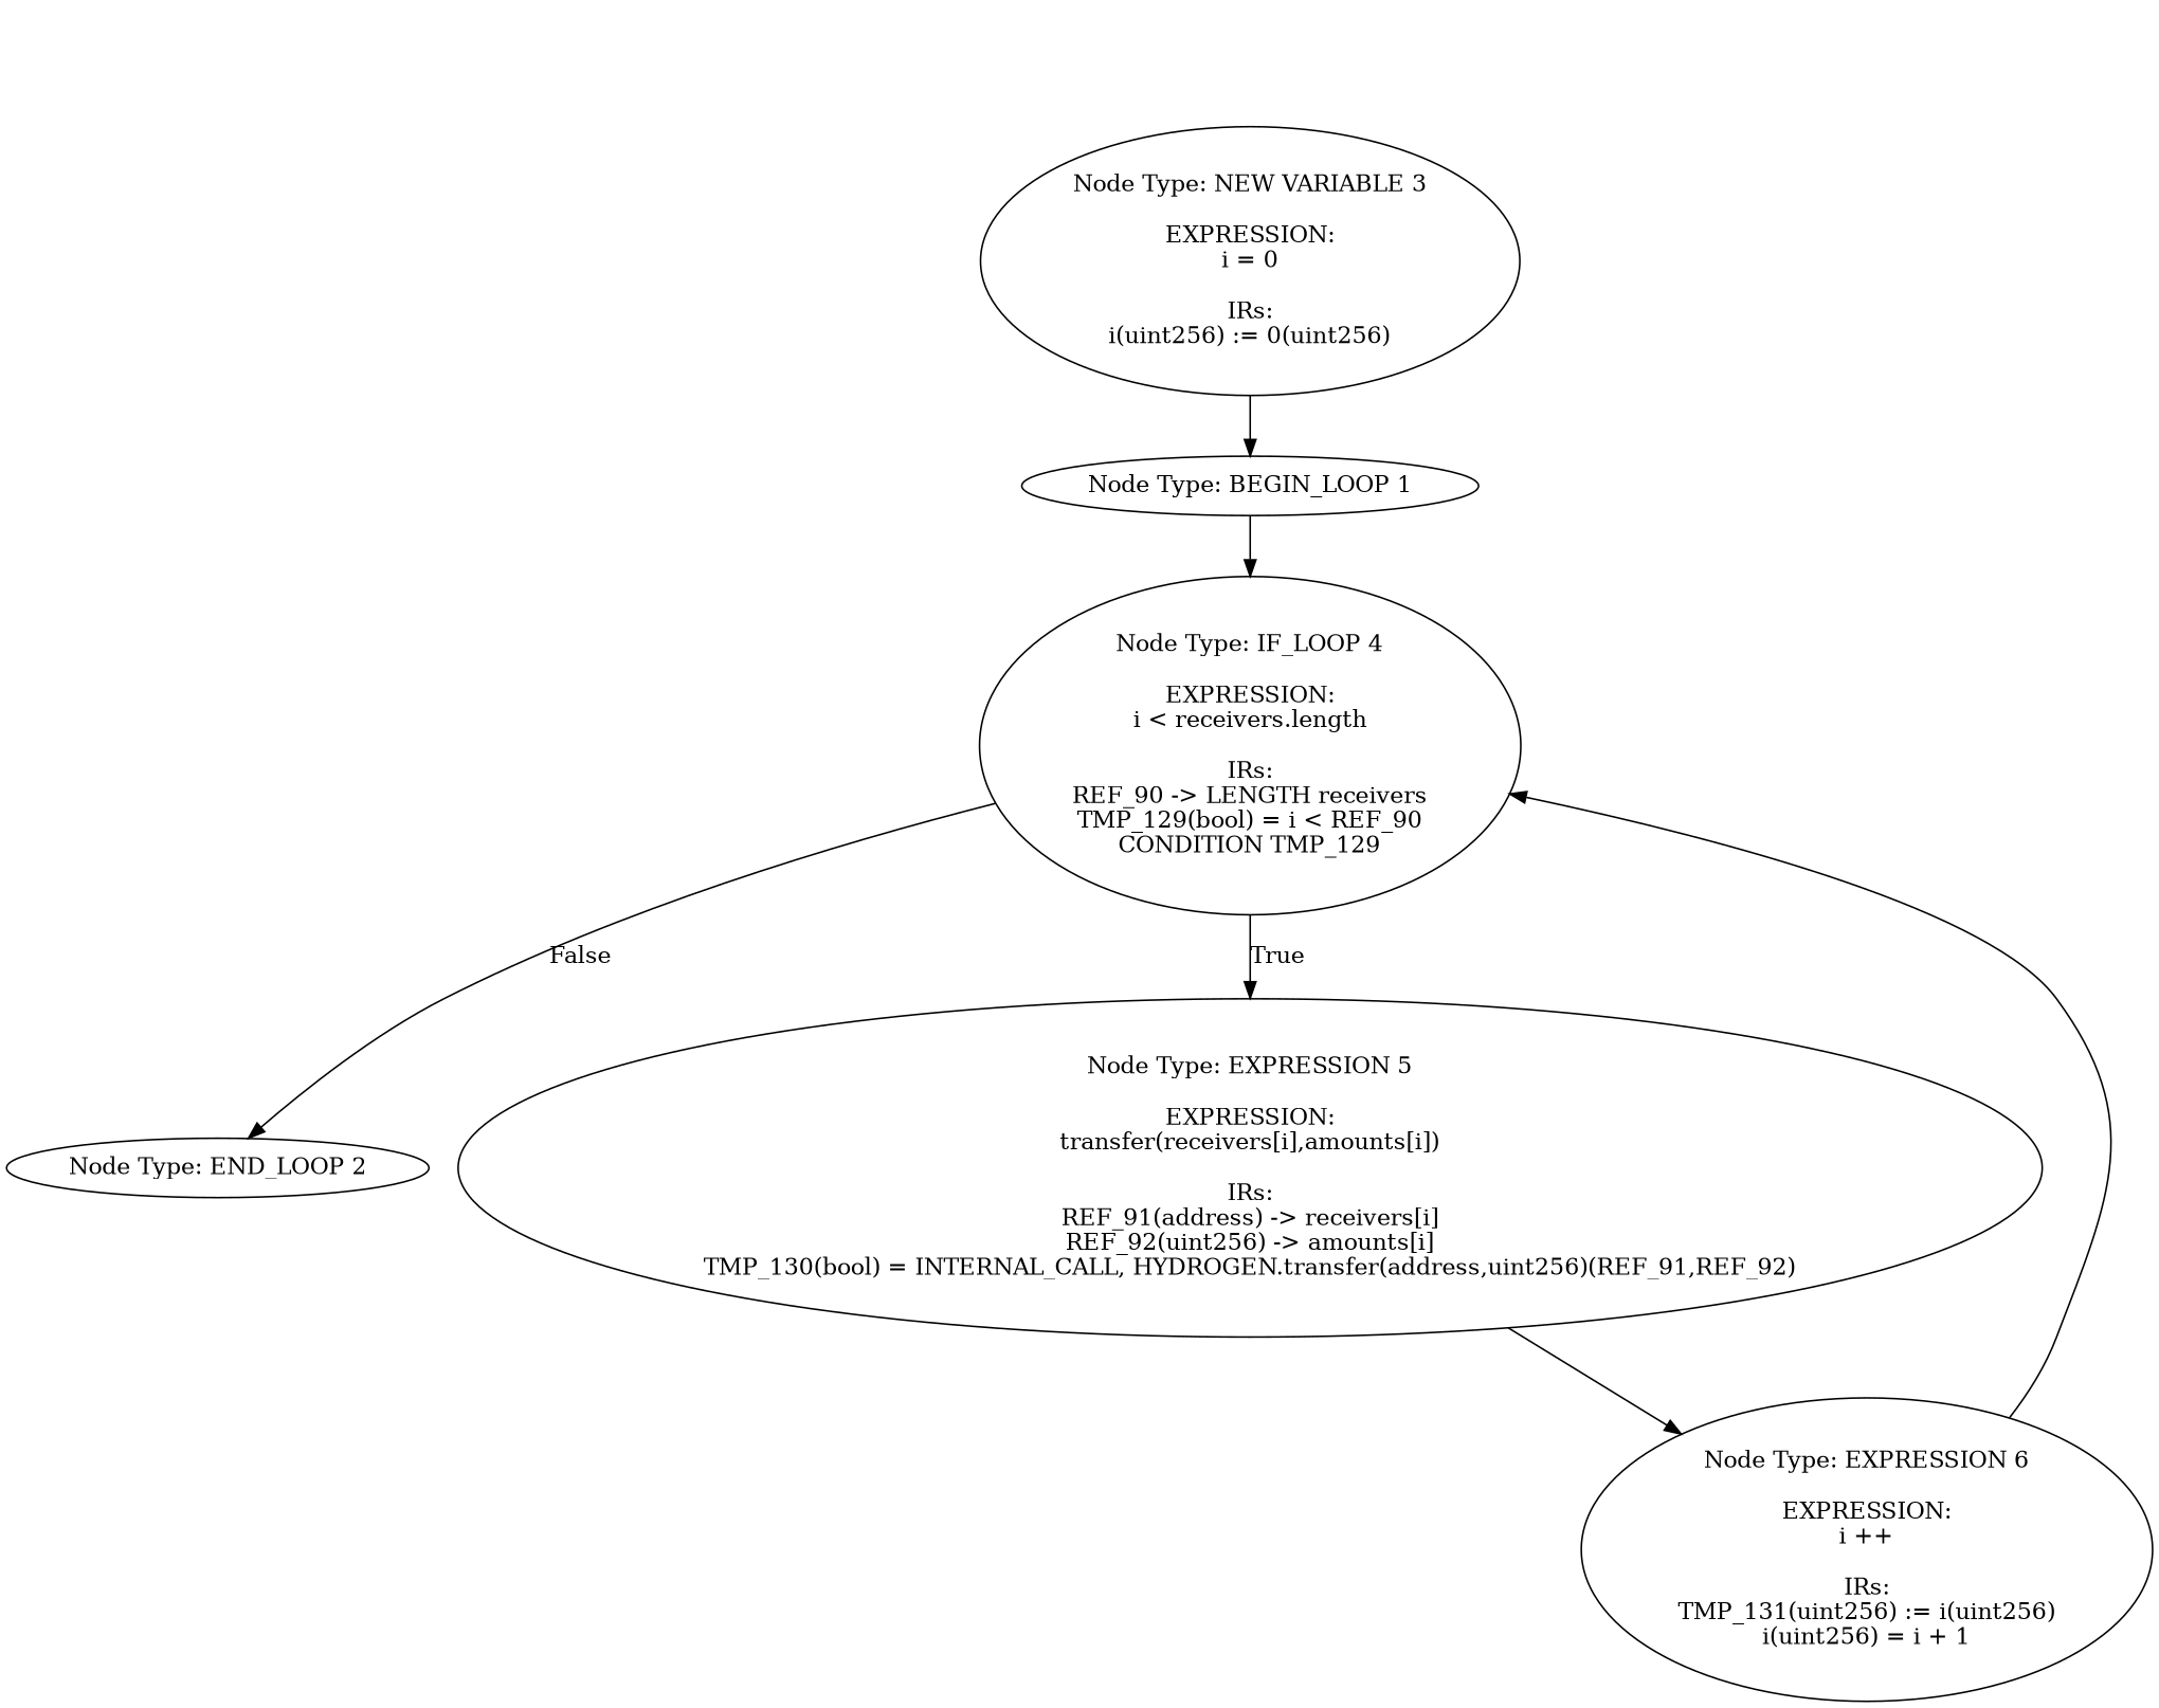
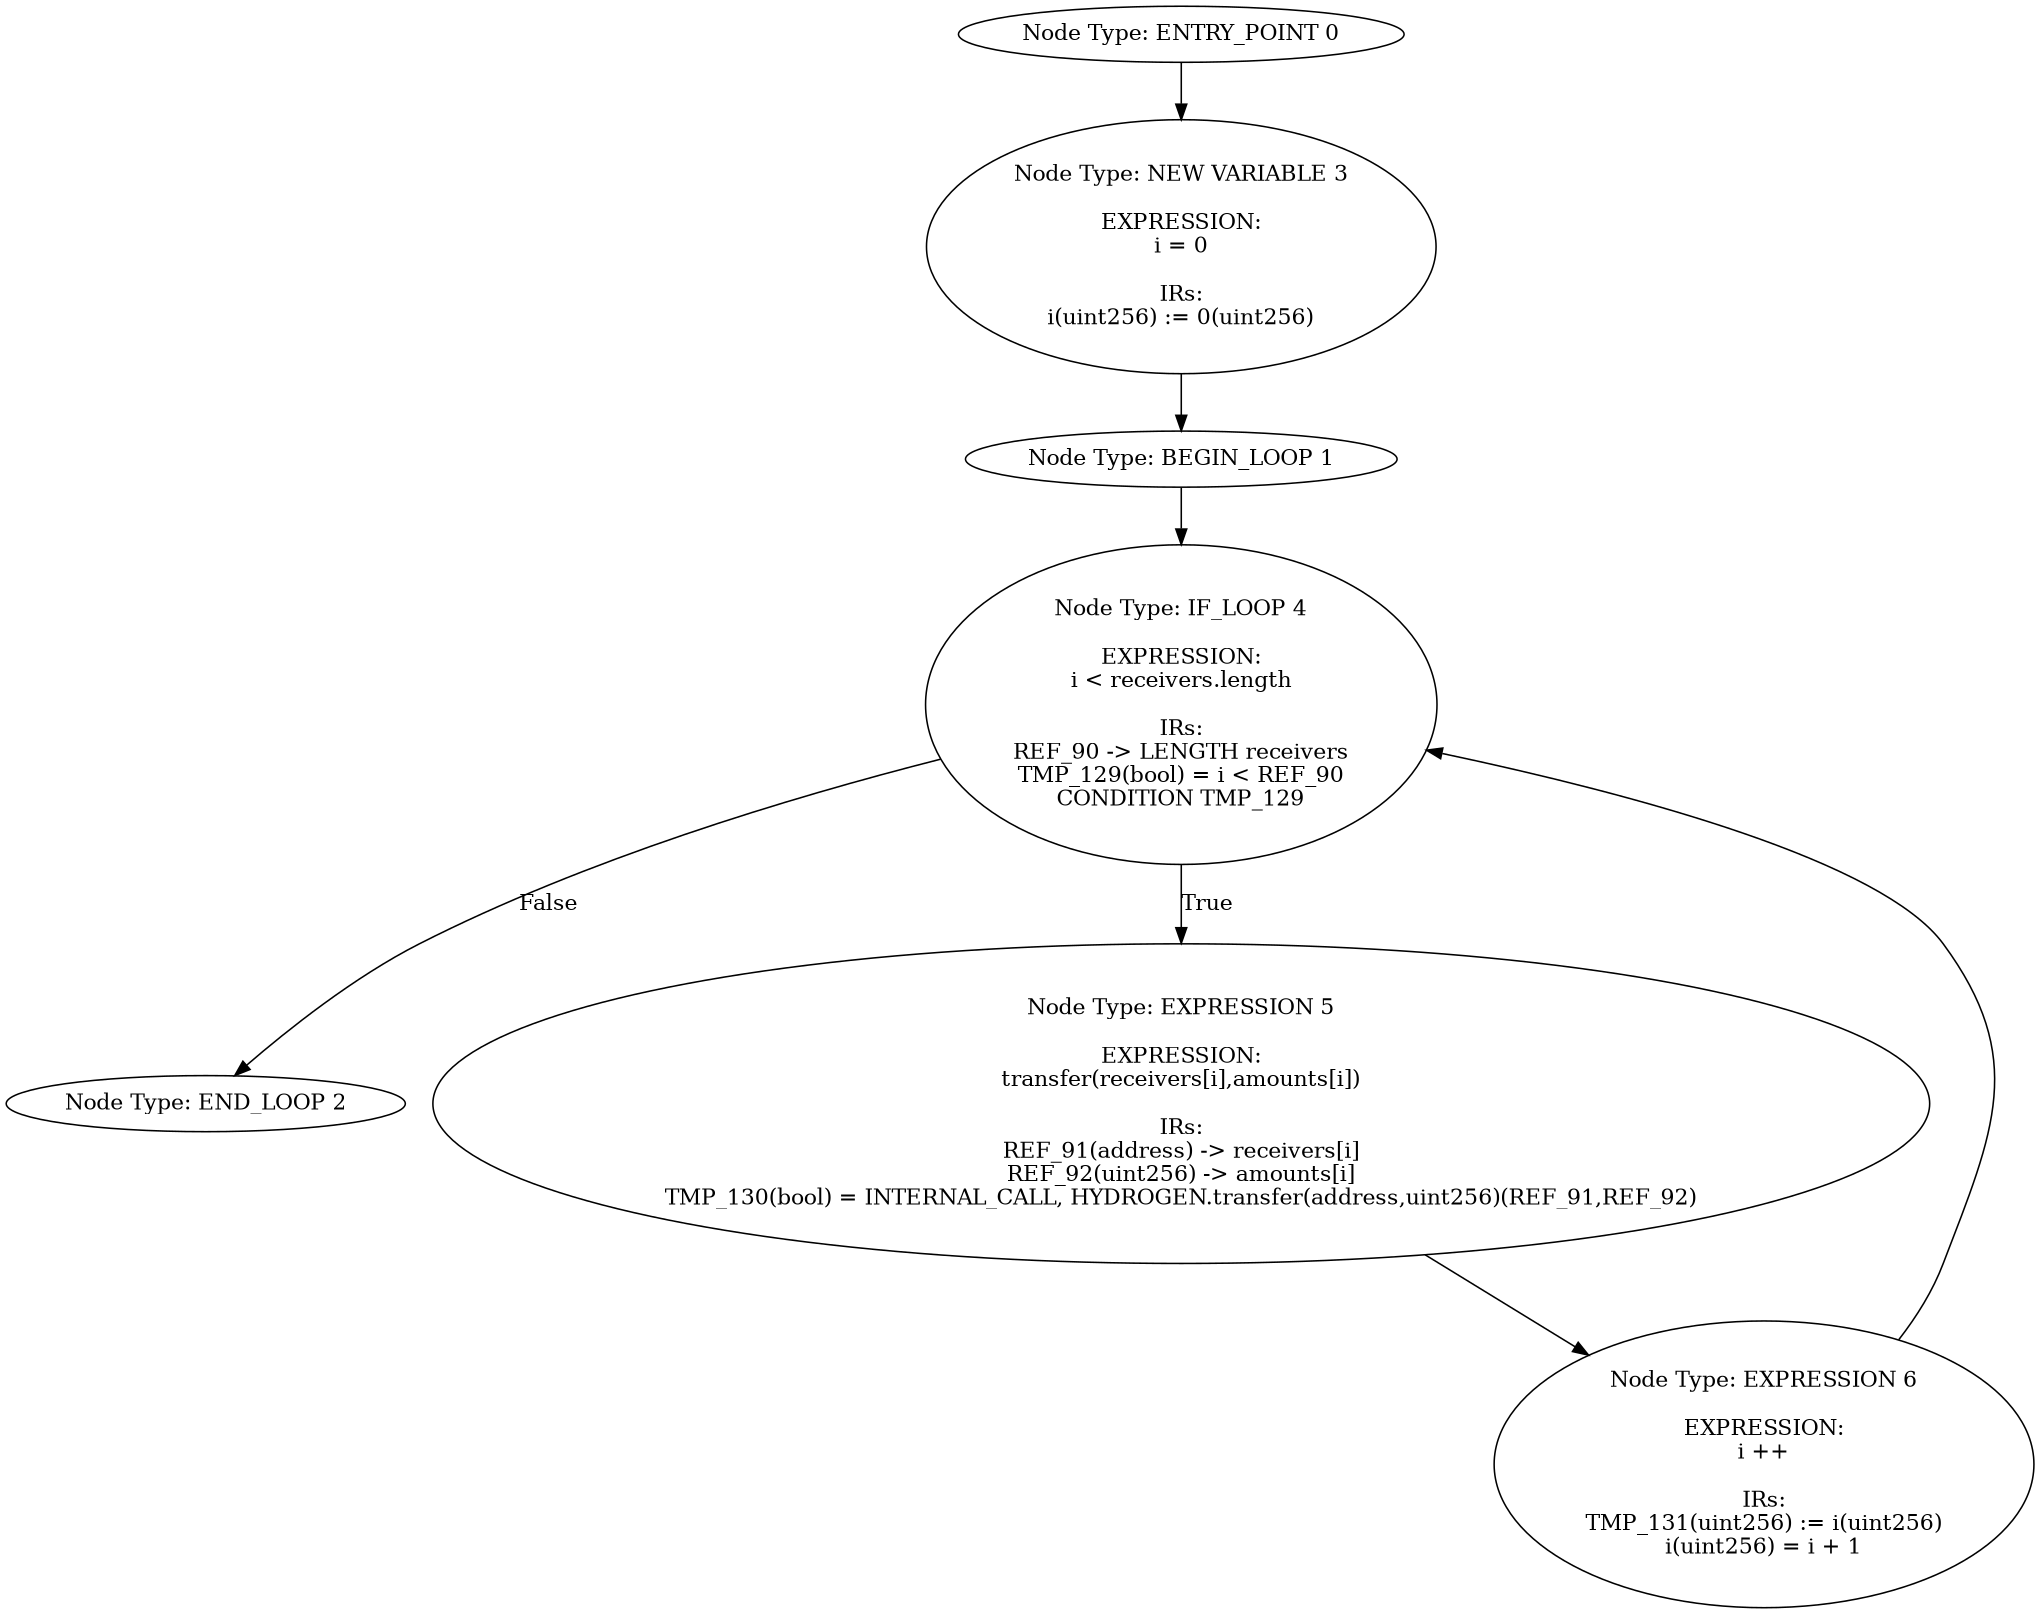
  digraph {
+   n1 [label="Node Type: ENTRY_POINT 0\n"]
    n2 [label="Node Type: NEW VARIABLE 3\n\nEXPRESSION:\ni = 0\n\nIRs:\ni(uint256) := 0(uint256)"]
    n3 [label="Node Type: BEGIN_LOOP 1\n"]
    n4 [label="Node Type: IF_LOOP 4\n\nEXPRESSION:\ni < receivers.length\n\nIRs:\nREF_90 -> LENGTH receivers\nTMP_129(bool) = i < REF_90\nCONDITION TMP_129"]
    n5 [label="Node Type: END_LOOP 2\n"]
    n6 [label="Node Type: EXPRESSION 5\n\nEXPRESSION:\ntransfer(receivers[i],amounts[i])\n\nIRs:\nREF_91(address) -> receivers[i]\nREF_92(uint256) -> amounts[i]\nTMP_130(bool) = INTERNAL_CALL, HYDROGEN.transfer(address,uint256)(REF_91,REF_92)"]
    n7 [label="Node Type: EXPRESSION 6\n\nEXPRESSION:\ni ++\n\nIRs:\nTMP_131(uint256) := i(uint256)\ni(uint256) = i + 1"]
+   n1 -> n2
    n2 -> n3
    n3 -> n4
    n4 -> n5 [label=False]
    n4 -> n6 [label=True]
    n6 -> n7
    n7 -> n4
  }
